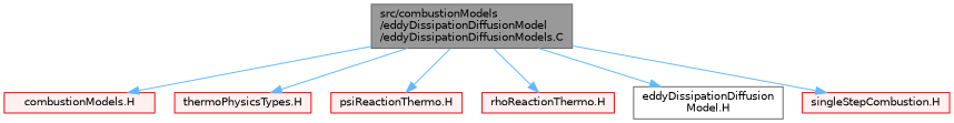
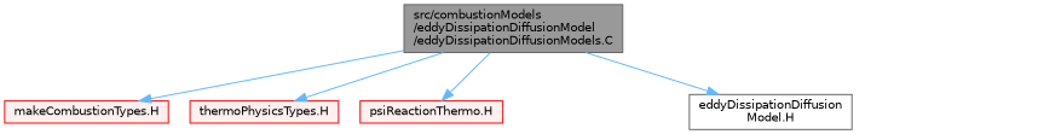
  digraph {
    node [color=red fillcolor="#FFF0F0" fontname=Helvetica fontsize=10 shape=box style=filled]
    edge [color=steelblue1 fontname=Helvetica fontsize=10 labelfontname=Helvetica labelfontsize=10 style=solid]
    n1 [color=gray40 fillcolor=grey60 fontcolor=black height=0.2 label="src/combustionModels\l/eddyDissipationDiffusionModel\l/eddyDissipationDiffusionModels.C" width=0.4]
-   n2 [height=0.2 label="combustionModels.H" width=0.4]
+   n2 [height=0.2 label="makeCombustionTypes.H" width=0.4]
    n3 [height=0.2 label="thermoPhysicsTypes.H" width=0.4]
    n4 [height=0.2 label="psiReactionThermo.H" width=0.4]
-   n5 [height=0.2 label="rhoReactionThermo.H" width=0.4]
    n6 [color=grey40 fillcolor=white height=0.2 label="eddyDissipationDiffusion\lModel.H" width=0.4]
-   n7 [height=0.2 label="singleStepCombustion.H" width=0.4]
    n1 -> n2
    n1 -> n3
    n1 -> n4
-   n1 -> n5
    n1 -> n6
-   n1 -> n7
  }
